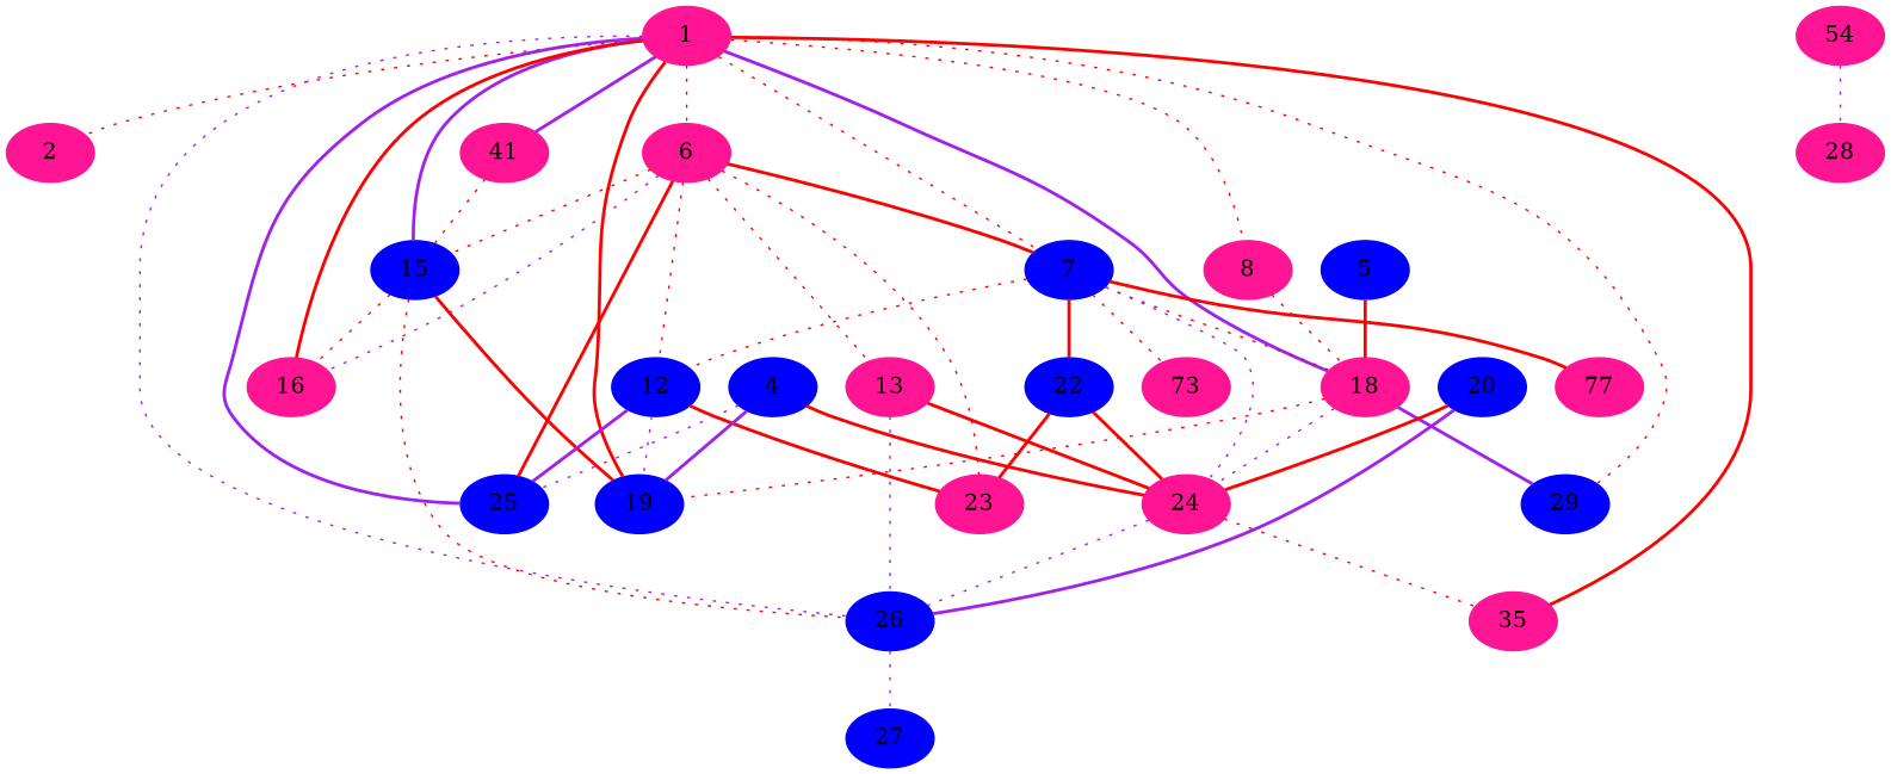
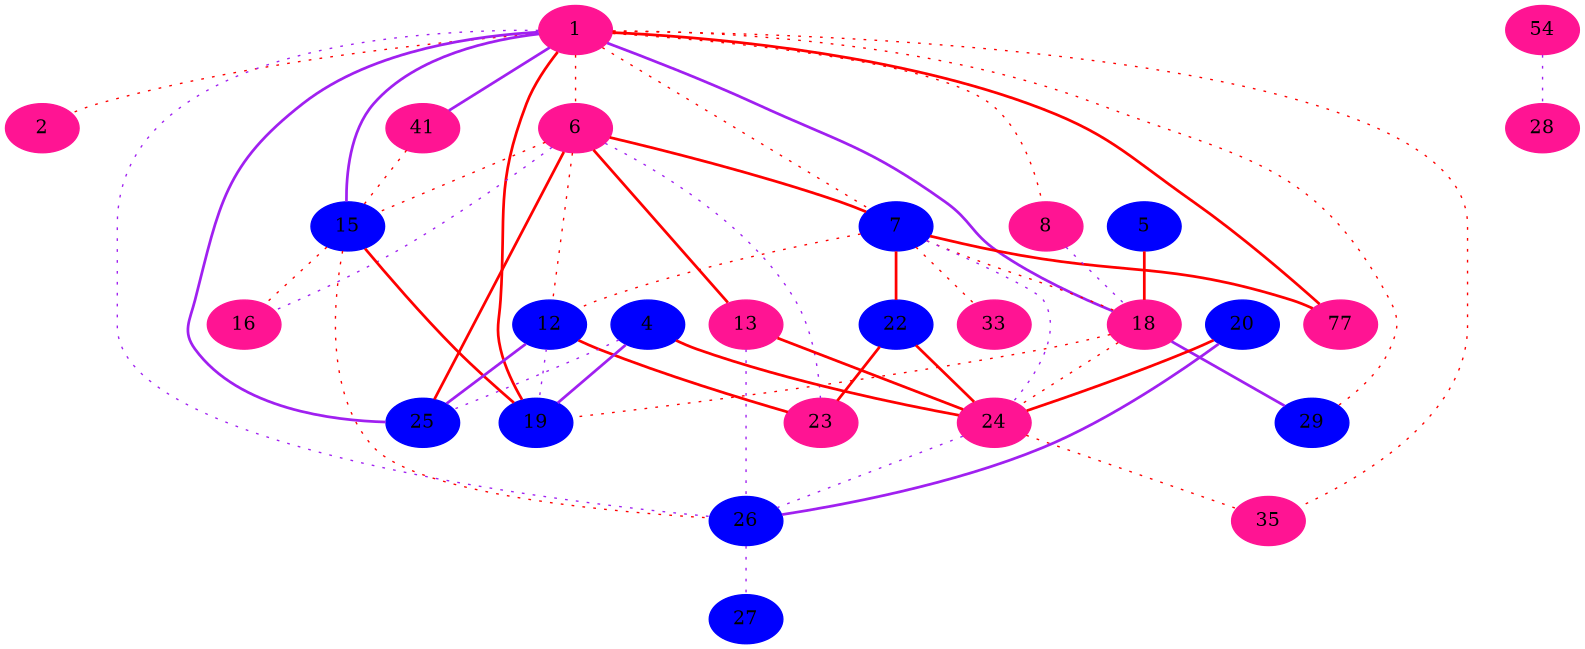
  graph {
    node [color=deeppink style=filled]
    edge [color=red style=dotted weight=1.0]
    1
    2
    6
    7 [color=blue]
    8
    n6 [label=41]
    15 [color=blue]
    16
    18
    19 [color=blue]
    25 [color=blue]
    26 [color=blue]
    29 [color=blue]
    35
    12 [color=blue]
    13
    23
    24
    n19 [label=77]
    22 [color=blue]
-   33 [label=73]
+   33
    27 [color=blue]
    4 [color=blue]
    5 [color=blue]
    n25 [label=54]
    28
    20 [color=blue]
    1 -- 2
    1 -- 6 [weight=2.0]
    1 -- 7 [weight=3.0]
    1 -- 8
    1 -- n6 [color=purple style=bold]
    1 -- 15 [color=purple style=bold weight=2.0]
-   1 -- 16 [style=bold weight=2.0]
+   1 -- n19 [style=bold weight=2.0]
    1 -- 18 [color=purple style=bold]
    1 -- 19 [style=bold]
    1 -- 25 [color=purple style=bold weight=2.0]
    1 -- 26 [color=purple]
    1 -- 29
-   1 -- 35 [style=bold]
+   1 -- 35
    6 -- 7 [style=bold]
    6 -- 15
    6 -- 16 [color=purple]
    6 -- 25 [style=bold]
    6 -- 12
-   6 -- 13
-   6 -- 23
+   6 -- 13 [style=bold]
+   6 -- 23 [color=purple]
    7 -- 18 [weight=2.0]
    7 -- 12
    7 -- 24 [color=purple]
    7 -- n19 [style=bold]
    7 -- 22 [style=bold]
    7 -- 33
-   8 -- 18
+   8 -- 18 [color=purple]
    n6 -- 15
    15 -- 16
    15 -- 19 [style=bold weight=2.0]
    15 -- 26
    18 -- 19
    18 -- 29 [color=purple style=bold]
-   18 -- 24 [color=purple]
+   18 -- 24
    26 -- 27 [color=purple]
    12 -- 19 [color=purple]
    12 -- 25 [color=purple style=bold]
    12 -- 23 [style=bold]
    13 -- 26 [color=purple]
    13 -- 24 [style=bold]
    24 -- 26 [color=purple]
    24 -- 35
    22 -- 23 [style=bold]
    22 -- 24 [style=bold]
    4 -- 19 [color=purple style=bold]
    4 -- 25 [color=purple]
    4 -- 24 [style=bold]
    5 -- 18 [style=bold]
    n25 -- 28 [color=purple]
    20 -- 26 [color=purple style=bold]
    20 -- 24 [style=bold]
  }
